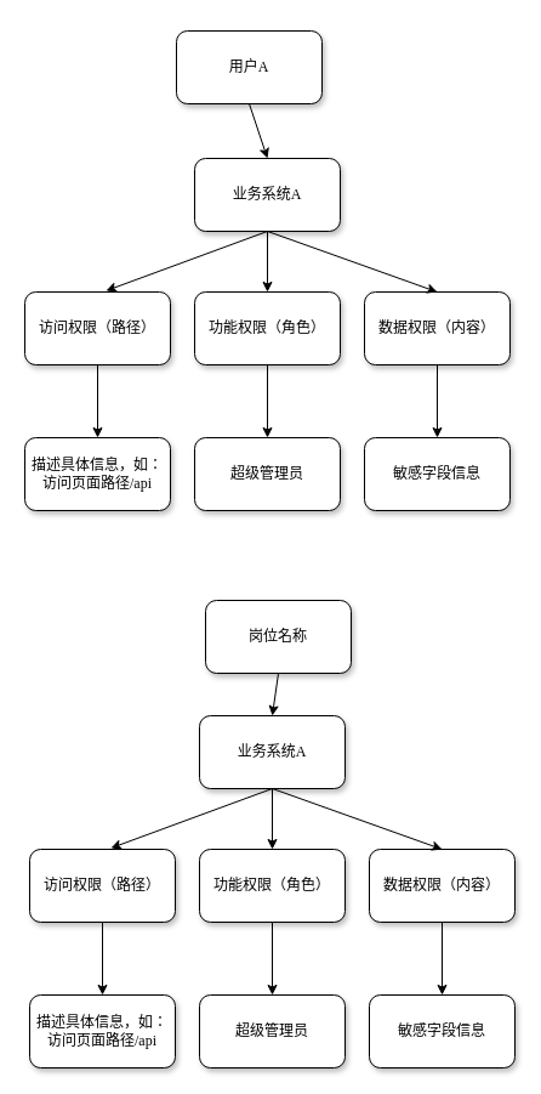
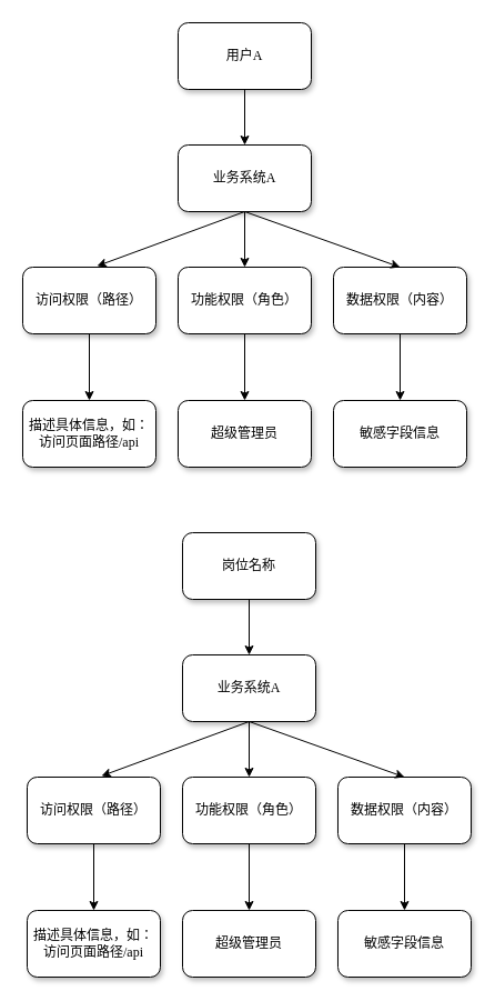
  <mxCell id="0" />
  <mxCell id="1" parent="0" />
- <mxCell id="2" value="用户A" style="whiteSpace=wrap;html=1;rounded=1;shadow=1;labelBackgroundColor=none;strokeWidth=1;fontFamily=Verdana;fontSize=12;align=center;" parent="1" vertex="1"><mxGeometry x="145" y="25" width="120" height="60" as="geometry" /></mxCell>
+ <mxCell id="2" value="用户A" style="whiteSpace=wrap;html=1;rounded=1;shadow=1;labelBackgroundColor=none;strokeWidth=1;fontFamily=Verdana;fontSize=12;align=center;" parent="1" vertex="1"><mxGeometry x="160" y="20" width="120" height="60" as="geometry" /></mxCell>
  <mxCell id="3" value="业务系统A" style="whiteSpace=wrap;html=1;rounded=1;shadow=1;labelBackgroundColor=none;strokeWidth=1;fontFamily=Verdana;fontSize=12;align=center;" parent="1" vertex="1"><mxGeometry x="160" y="130" width="120" height="60" as="geometry" /></mxCell>
  <mxCell id="4" style="rounded=0;orthogonalLoop=1;jettySize=auto;html=1;exitX=0.5;exitY=1;exitDx=0;exitDy=0;entryX=0.5;entryY=0;entryDx=0;entryDy=0;" parent="1" source="2" target="3" edge="1"><mxGeometry relative="1" as="geometry" /></mxCell>
  <mxCell id="5" value="访问权限（路径）" style="whiteSpace=wrap;html=1;rounded=1;shadow=1;labelBackgroundColor=none;strokeWidth=1;fontFamily=Verdana;fontSize=12;align=center;" parent="1" vertex="1"><mxGeometry x="20" y="240" width="120" height="60" as="geometry" /></mxCell>
  <mxCell id="6" style="rounded=0;orthogonalLoop=1;jettySize=auto;html=1;exitX=0.5;exitY=1;exitDx=0;exitDy=0;entryX=0.558;entryY=-0.017;entryDx=0;entryDy=0;entryPerimeter=0;" parent="1" source="3" target="5" edge="1"><mxGeometry relative="1" as="geometry" /></mxCell>
  <mxCell id="7" value="功能权限（角色）" style="whiteSpace=wrap;html=1;rounded=1;shadow=1;labelBackgroundColor=none;strokeWidth=1;fontFamily=Verdana;fontSize=12;align=center;" parent="1" vertex="1"><mxGeometry x="160" y="240" width="120" height="60" as="geometry" /></mxCell>
  <mxCell id="8" style="rounded=0;orthogonalLoop=1;jettySize=auto;html=1;exitX=0.5;exitY=1;exitDx=0;exitDy=0;entryX=0.5;entryY=0;entryDx=0;entryDy=0;" parent="1" source="3" target="7" edge="1"><mxGeometry relative="1" as="geometry" /></mxCell>
  <mxCell id="9" value="数据权限（内容）" style="whiteSpace=wrap;html=1;rounded=1;shadow=1;labelBackgroundColor=none;strokeWidth=1;fontFamily=Verdana;fontSize=12;align=center;" parent="1" vertex="1"><mxGeometry x="300" y="240" width="120" height="60" as="geometry" /></mxCell>
  <mxCell id="10" style="rounded=0;orthogonalLoop=1;jettySize=auto;html=1;exitX=0.5;exitY=1;exitDx=0;exitDy=0;entryX=0.5;entryY=0;entryDx=0;entryDy=0;" parent="1" source="3" target="9" edge="1"><mxGeometry relative="1" as="geometry" /></mxCell>
  <mxCell id="11" value="描述具体信息，如：访问页面路径/api" style="whiteSpace=wrap;html=1;rounded=1;shadow=1;labelBackgroundColor=none;strokeWidth=1;fontFamily=Verdana;fontSize=12;align=center;" parent="1" vertex="1"><mxGeometry x="20" y="360" width="120" height="60" as="geometry" /></mxCell>
  <mxCell id="12" style="edgeStyle=orthogonalEdgeStyle;rounded=0;orthogonalLoop=1;jettySize=auto;html=1;exitX=0.5;exitY=1;exitDx=0;exitDy=0;entryX=0.5;entryY=0;entryDx=0;entryDy=0;" parent="1" source="5" target="11" edge="1"><mxGeometry relative="1" as="geometry" /></mxCell>
  <mxCell id="13" value="超级管理员" style="whiteSpace=wrap;html=1;rounded=1;shadow=1;labelBackgroundColor=none;strokeWidth=1;fontFamily=Verdana;fontSize=12;align=center;" parent="1" vertex="1"><mxGeometry x="160" y="360" width="120" height="60" as="geometry" /></mxCell>
  <mxCell id="14" style="edgeStyle=orthogonalEdgeStyle;rounded=0;orthogonalLoop=1;jettySize=auto;html=1;exitX=0.5;exitY=1;exitDx=0;exitDy=0;" parent="1" source="7" target="13" edge="1"><mxGeometry relative="1" as="geometry" /></mxCell>
  <mxCell id="15" value="敏感字段信息" style="whiteSpace=wrap;html=1;rounded=1;shadow=1;labelBackgroundColor=none;strokeWidth=1;fontFamily=Verdana;fontSize=12;align=center;" parent="1" vertex="1"><mxGeometry x="300" y="360" width="120" height="60" as="geometry" /></mxCell>
  <mxCell id="16" style="edgeStyle=orthogonalEdgeStyle;rounded=0;orthogonalLoop=1;jettySize=auto;html=1;exitX=0.5;exitY=1;exitDx=0;exitDy=0;entryX=0.5;entryY=0;entryDx=0;entryDy=0;" parent="1" source="9" target="15" edge="1"><mxGeometry relative="1" as="geometry" /></mxCell>
- <mxCell id="17" value="岗位名称" style="whiteSpace=wrap;html=1;rounded=1;shadow=1;labelBackgroundColor=none;strokeWidth=1;fontFamily=Verdana;fontSize=12;align=center;" parent="1" vertex="1"><mxGeometry x="169" y="494" width="120" height="60" as="geometry" /></mxCell>
+ <mxCell id="17" value="岗位名称" style="whiteSpace=wrap;html=1;rounded=1;shadow=1;labelBackgroundColor=none;strokeWidth=1;fontFamily=Verdana;fontSize=12;align=center;" parent="1" vertex="1"><mxGeometry x="164" y="479" width="120" height="60" as="geometry" /></mxCell>
  <mxCell id="18" value="业务系统A" style="whiteSpace=wrap;html=1;rounded=1;shadow=1;labelBackgroundColor=none;strokeWidth=1;fontFamily=Verdana;fontSize=12;align=center;" parent="1" vertex="1"><mxGeometry x="164" y="589" width="120" height="60" as="geometry" /></mxCell>
  <mxCell id="19" style="rounded=0;orthogonalLoop=1;jettySize=auto;html=1;exitX=0.5;exitY=1;exitDx=0;exitDy=0;entryX=0.5;entryY=0;entryDx=0;entryDy=0;" parent="1" source="17" target="18" edge="1"><mxGeometry relative="1" as="geometry" /></mxCell>
  <mxCell id="20" value="访问权限（路径）" style="whiteSpace=wrap;html=1;rounded=1;shadow=1;labelBackgroundColor=none;strokeWidth=1;fontFamily=Verdana;fontSize=12;align=center;" parent="1" vertex="1"><mxGeometry x="24" y="699" width="120" height="60" as="geometry" /></mxCell>
  <mxCell id="21" style="rounded=0;orthogonalLoop=1;jettySize=auto;html=1;exitX=0.5;exitY=1;exitDx=0;exitDy=0;entryX=0.558;entryY=-0.017;entryDx=0;entryDy=0;entryPerimeter=0;" parent="1" source="18" target="20" edge="1"><mxGeometry relative="1" as="geometry" /></mxCell>
  <mxCell id="22" value="功能权限（角色）" style="whiteSpace=wrap;html=1;rounded=1;shadow=1;labelBackgroundColor=none;strokeWidth=1;fontFamily=Verdana;fontSize=12;align=center;" parent="1" vertex="1"><mxGeometry x="164" y="699" width="120" height="60" as="geometry" /></mxCell>
  <mxCell id="23" style="rounded=0;orthogonalLoop=1;jettySize=auto;html=1;exitX=0.5;exitY=1;exitDx=0;exitDy=0;entryX=0.5;entryY=0;entryDx=0;entryDy=0;" parent="1" source="18" target="22" edge="1"><mxGeometry relative="1" as="geometry" /></mxCell>
  <mxCell id="24" value="数据权限（内容）" style="whiteSpace=wrap;html=1;rounded=1;shadow=1;labelBackgroundColor=none;strokeWidth=1;fontFamily=Verdana;fontSize=12;align=center;" parent="1" vertex="1"><mxGeometry x="304" y="699" width="120" height="60" as="geometry" /></mxCell>
  <mxCell id="25" style="rounded=0;orthogonalLoop=1;jettySize=auto;html=1;exitX=0.5;exitY=1;exitDx=0;exitDy=0;entryX=0.5;entryY=0;entryDx=0;entryDy=0;" parent="1" source="18" target="24" edge="1"><mxGeometry relative="1" as="geometry" /></mxCell>
  <mxCell id="26" value="描述具体信息，如：访问页面路径/api" style="whiteSpace=wrap;html=1;rounded=1;shadow=1;labelBackgroundColor=none;strokeWidth=1;fontFamily=Verdana;fontSize=12;align=center;" parent="1" vertex="1"><mxGeometry x="24" y="819" width="120" height="60" as="geometry" /></mxCell>
  <mxCell id="27" style="edgeStyle=orthogonalEdgeStyle;rounded=0;orthogonalLoop=1;jettySize=auto;html=1;exitX=0.5;exitY=1;exitDx=0;exitDy=0;entryX=0.5;entryY=0;entryDx=0;entryDy=0;" parent="1" source="20" target="26" edge="1"><mxGeometry relative="1" as="geometry" /></mxCell>
  <mxCell id="28" value="超级管理员" style="whiteSpace=wrap;html=1;rounded=1;shadow=1;labelBackgroundColor=none;strokeWidth=1;fontFamily=Verdana;fontSize=12;align=center;" parent="1" vertex="1"><mxGeometry x="164" y="819" width="120" height="60" as="geometry" /></mxCell>
  <mxCell id="29" style="edgeStyle=orthogonalEdgeStyle;rounded=0;orthogonalLoop=1;jettySize=auto;html=1;exitX=0.5;exitY=1;exitDx=0;exitDy=0;" parent="1" source="22" target="28" edge="1"><mxGeometry relative="1" as="geometry" /></mxCell>
  <mxCell id="30" value="敏感字段信息" style="whiteSpace=wrap;html=1;rounded=1;shadow=1;labelBackgroundColor=none;strokeWidth=1;fontFamily=Verdana;fontSize=12;align=center;" parent="1" vertex="1"><mxGeometry x="304" y="819" width="120" height="60" as="geometry" /></mxCell>
  <mxCell id="31" style="edgeStyle=orthogonalEdgeStyle;rounded=0;orthogonalLoop=1;jettySize=auto;html=1;exitX=0.5;exitY=1;exitDx=0;exitDy=0;entryX=0.5;entryY=0;entryDx=0;entryDy=0;" parent="1" source="24" target="30" edge="1"><mxGeometry relative="1" as="geometry" /></mxCell>
